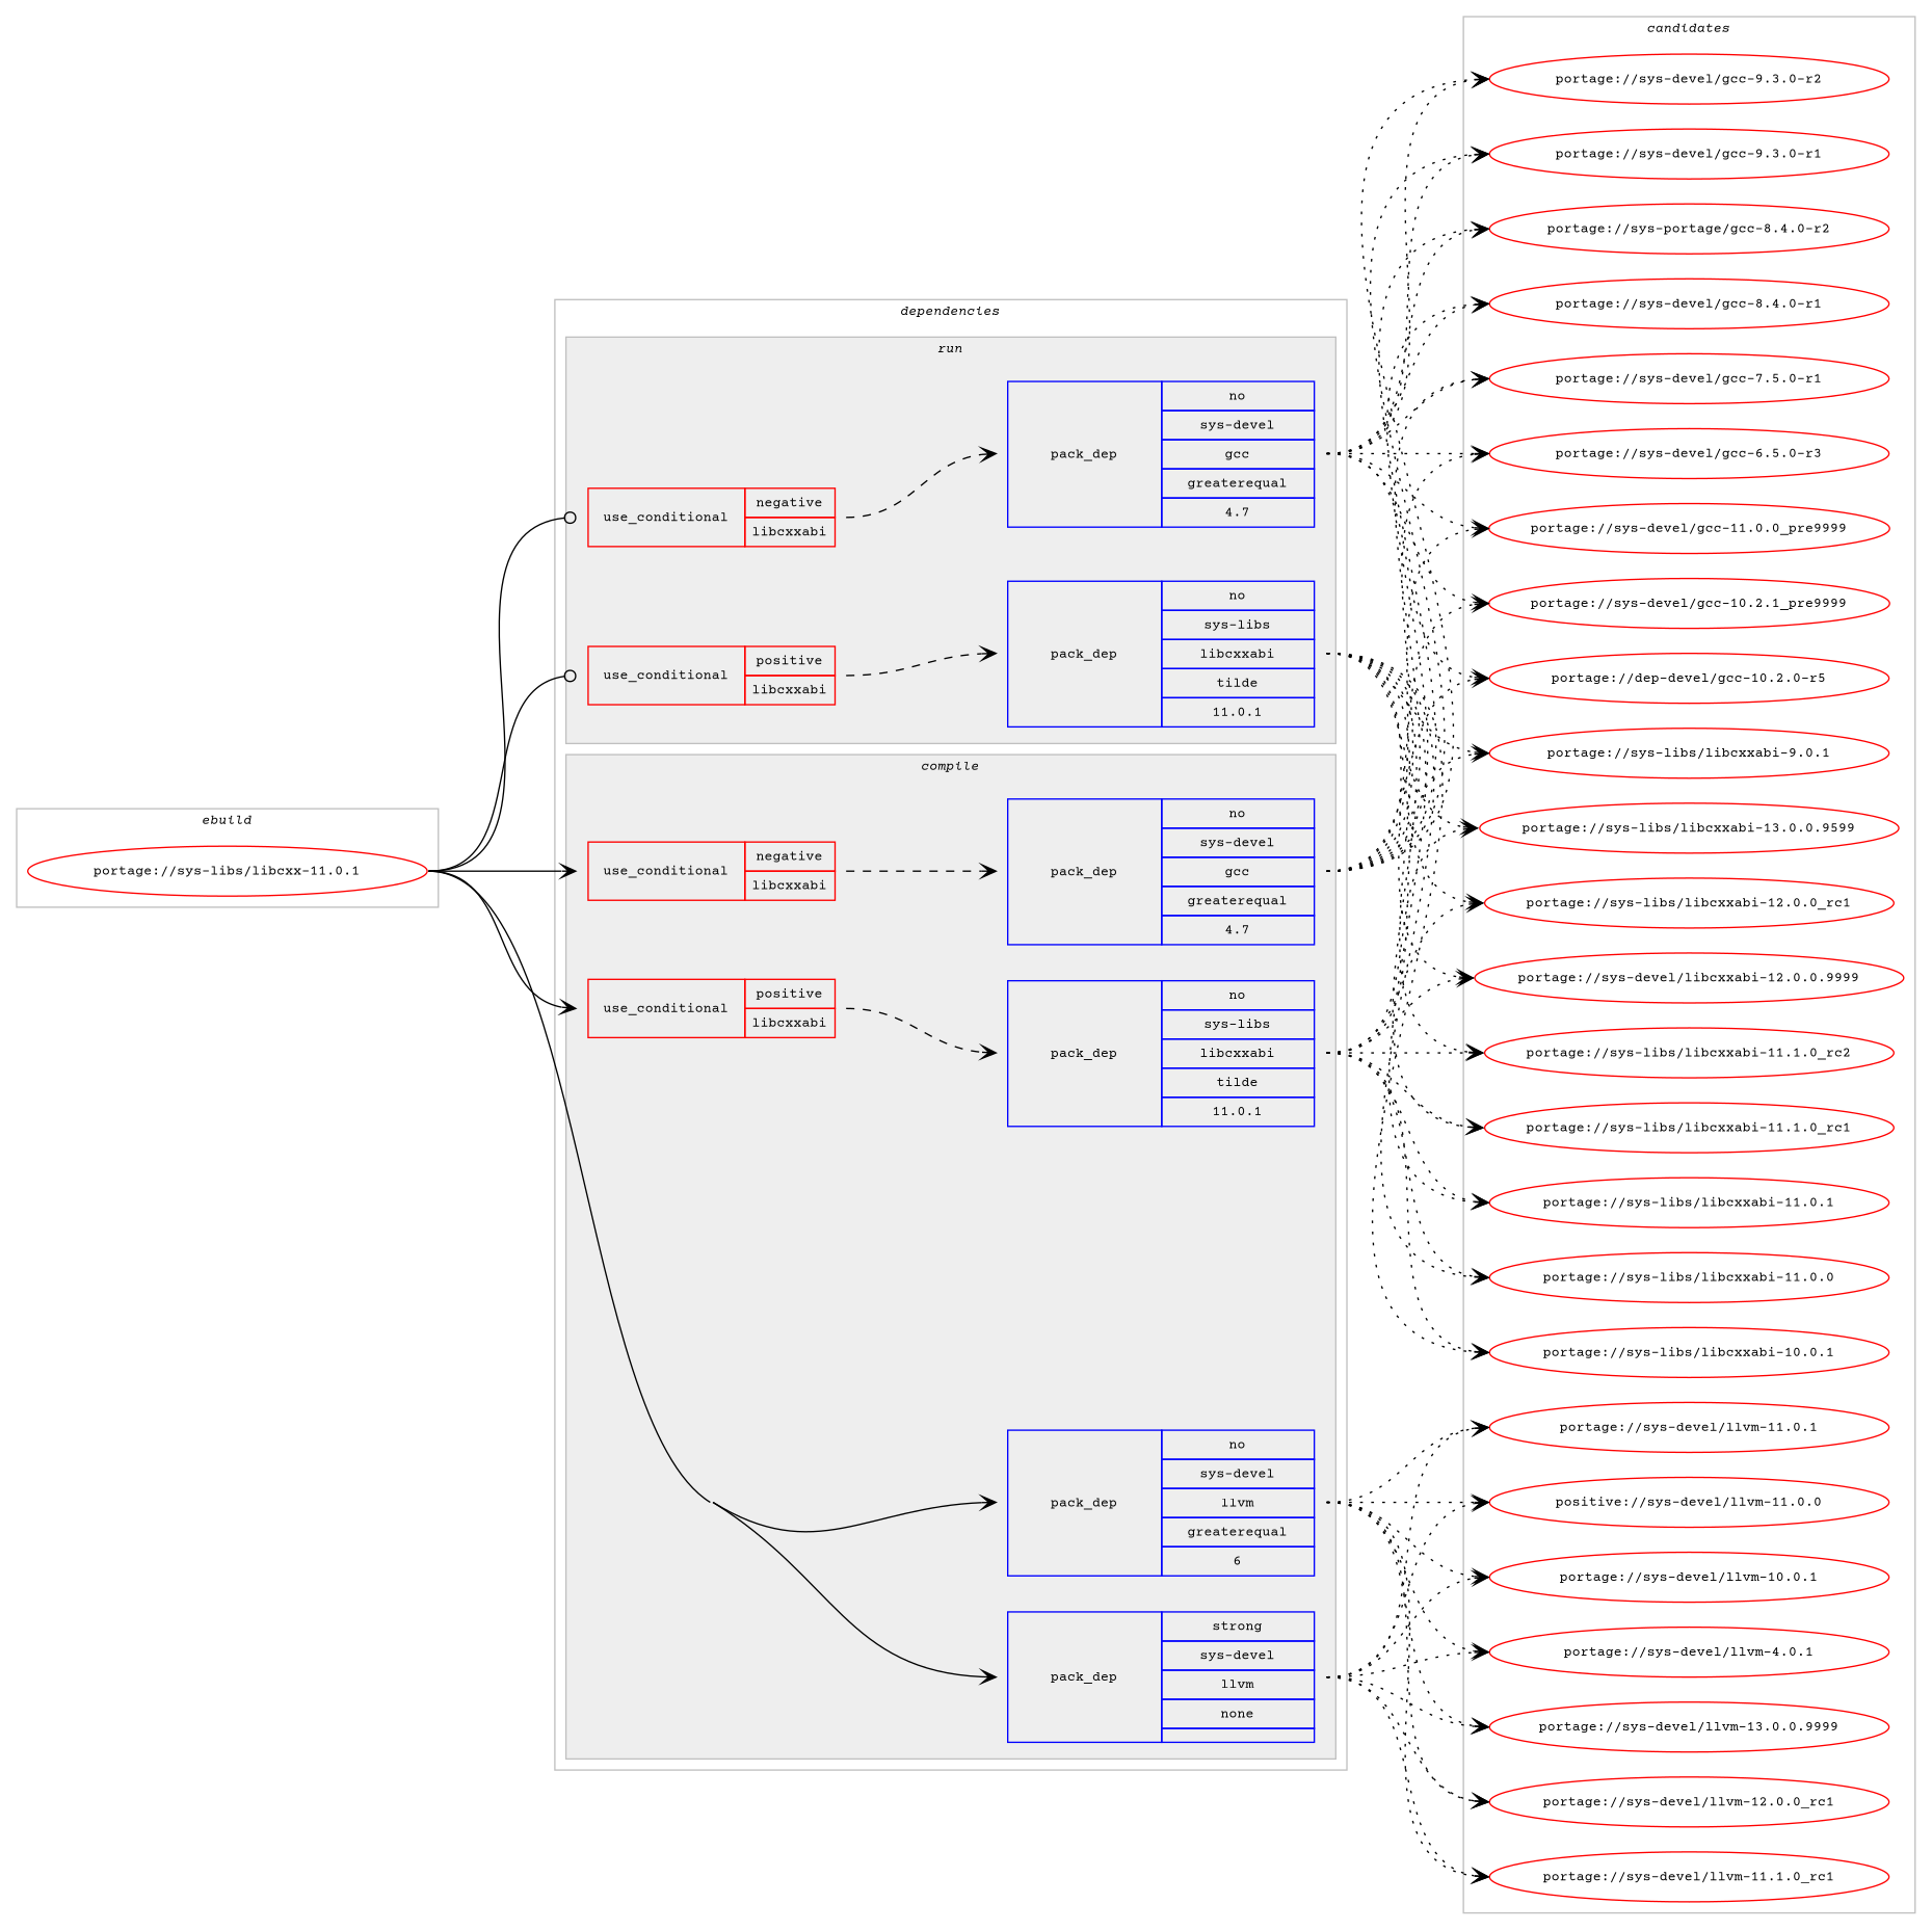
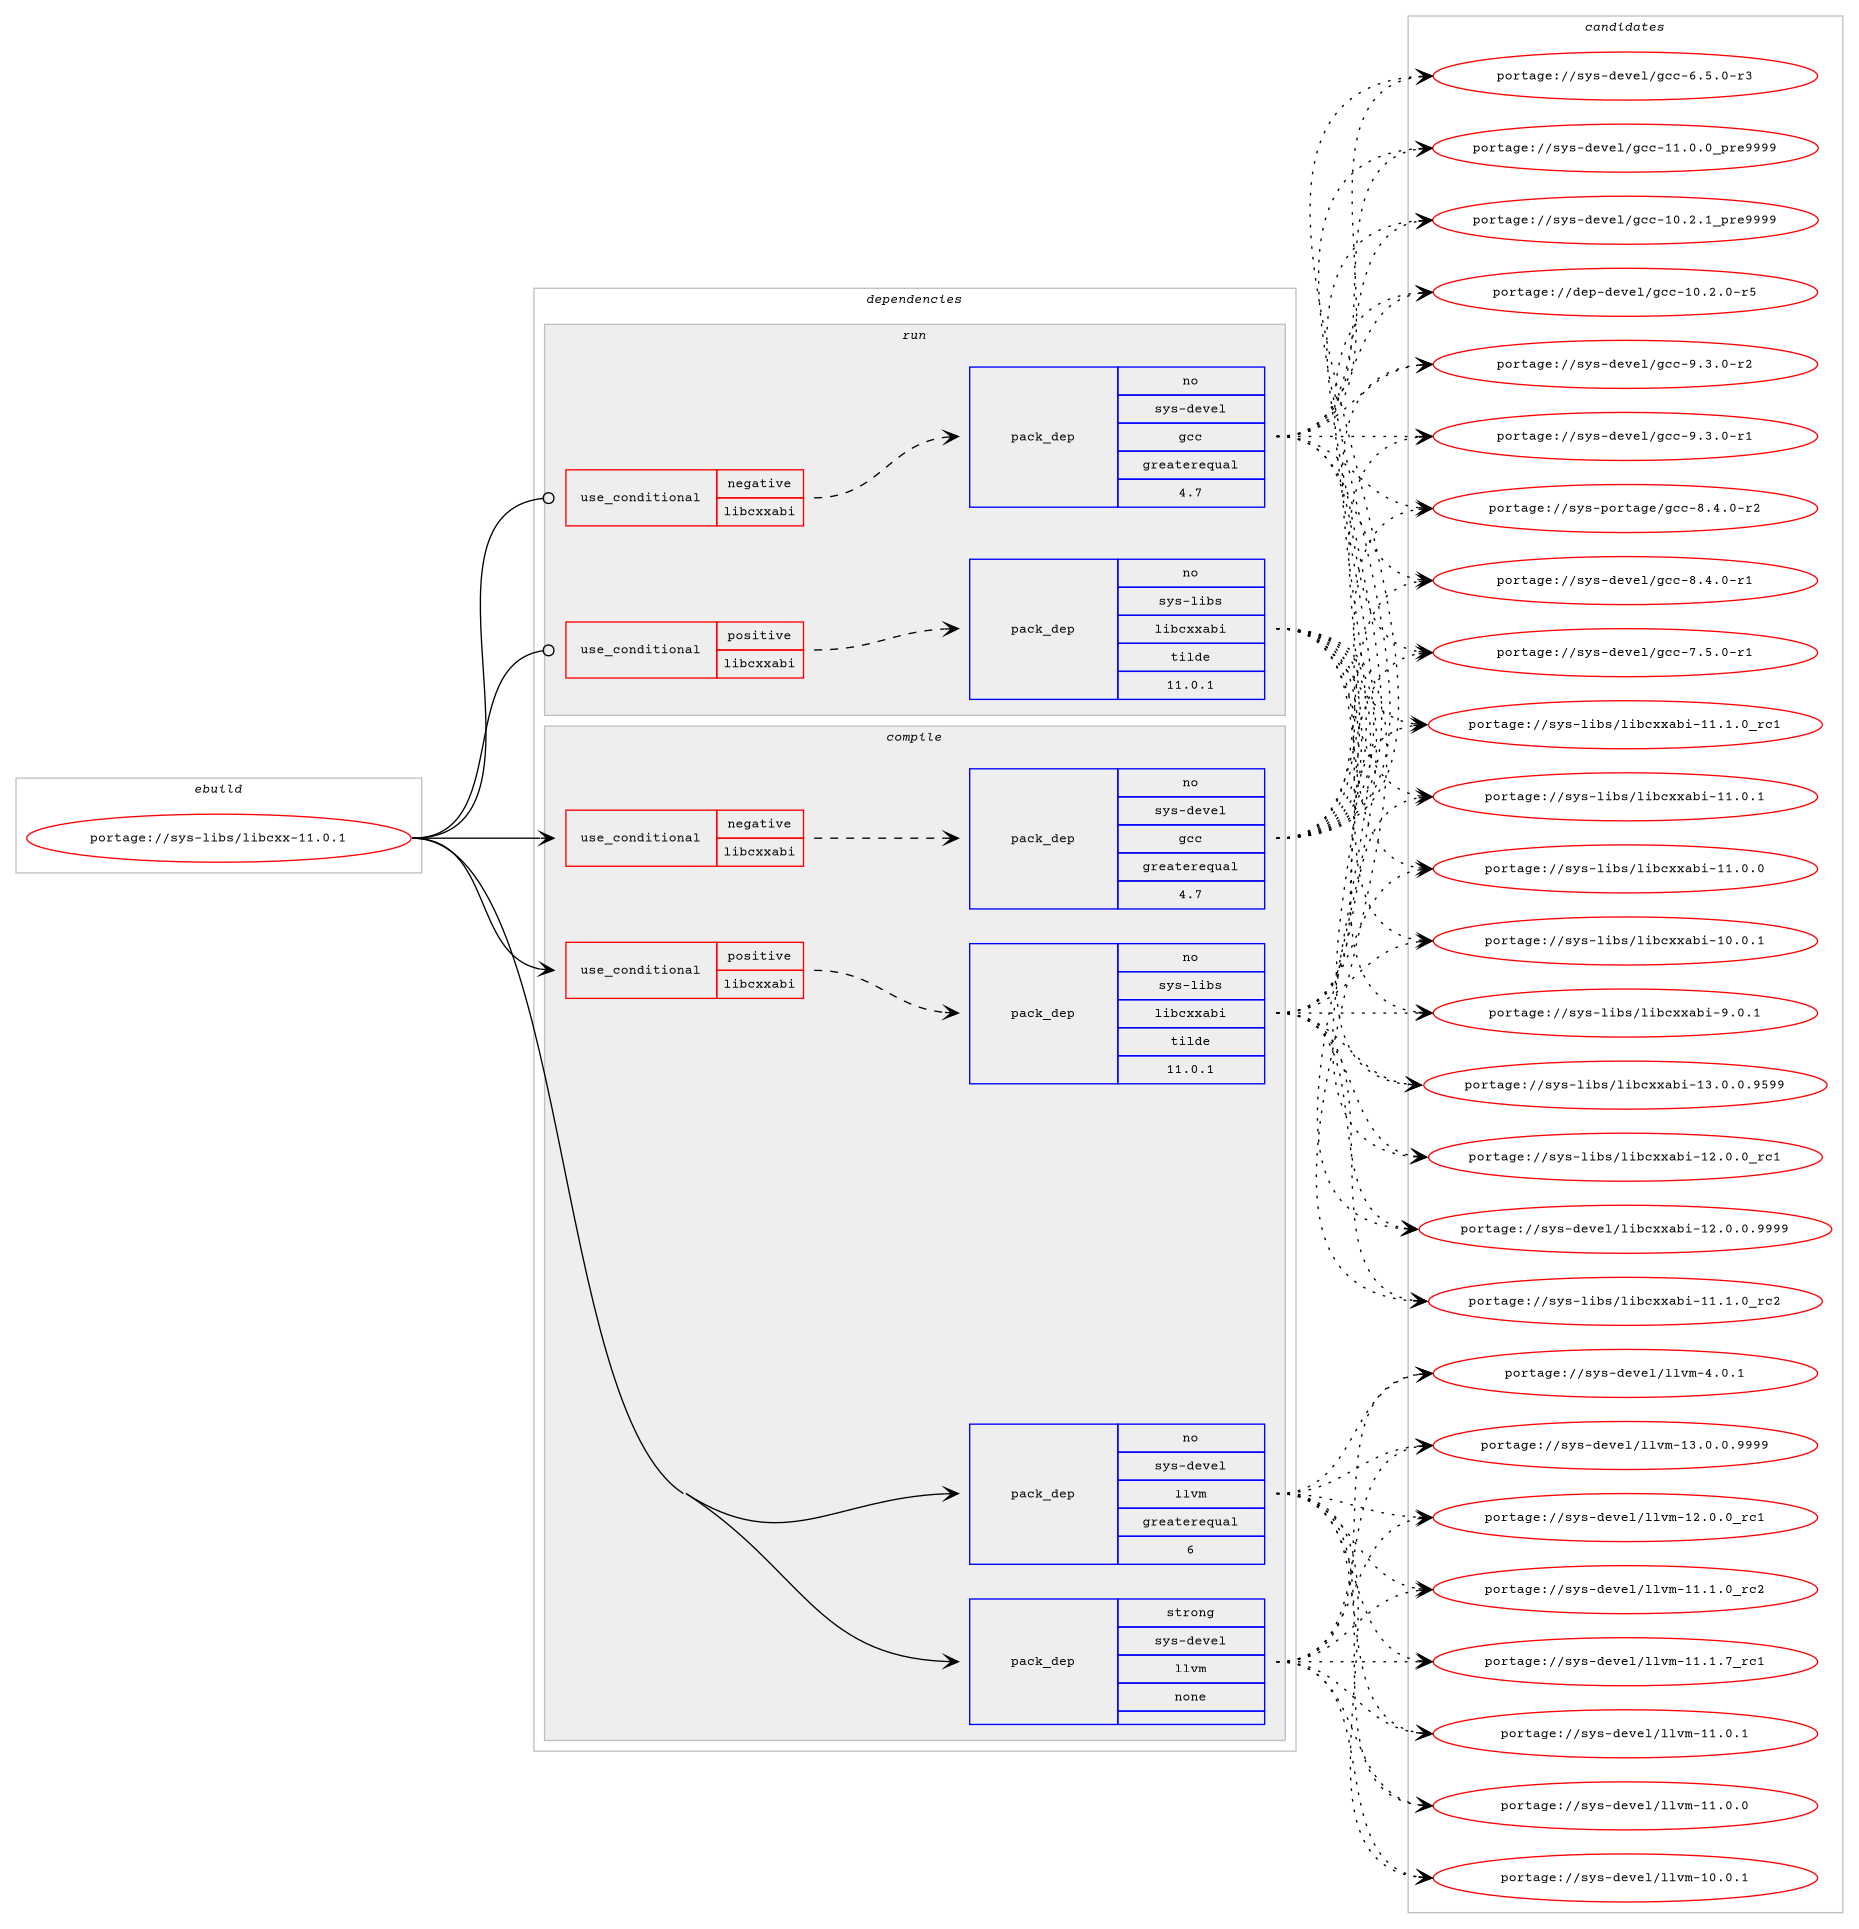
  digraph {
    compound=true
    concentrate=true
    fontname="Courier Prime"
    fontsize=10
    newrank=true
    rankdir=LR
    ranksep=1.5
    node [color=red fontname="Courier Prime" fontsize=10]
    edge [arrowhead=vee fontname="Courier Prime" headport=w style=dotted tailport=e weight=100]
    n1 [label="portage://sys-libs/libcxx-11.0.1" width=4]
    n2 [color=blue label=<<TABLE BORDER="0" CELLBORDER="1" CELLSPACING="0" CELLPADDING="4" WIDTH="220"><TR><TD ROWSPAN="6" CELLPADDING="30">pack_dep</TD></TR><TR><TD WIDTH="110">no</TD></TR><TR><TD>sys-devel</TD></TR><TR><TD>gcc</TD></TR><TR><TD>greaterequal</TD></TR><TR><TD>4.7</TD></TR></TABLE>> shape=none]
    n3 [label=<<TABLE BORDER="0" CELLBORDER="1" CELLSPACING="0" CELLPADDING="4"><TR><TD ROWSPAN="3" CELLPADDING="10">use_conditional</TD></TR><TR><TD>negative</TD></TR><TR><TD>libcxxabi</TD></TR></TABLE>> shape=none]
    n4 [color=blue label=<<TABLE BORDER="0" CELLBORDER="1" CELLSPACING="0" CELLPADDING="4" WIDTH="220"><TR><TD ROWSPAN="6" CELLPADDING="30">pack_dep</TD></TR><TR><TD WIDTH="110">no</TD></TR><TR><TD>sys-libs</TD></TR><TR><TD>libcxxabi</TD></TR><TR><TD>tilde</TD></TR><TR><TD>11.0.1</TD></TR></TABLE>> shape=none]
    n5 [label=<<TABLE BORDER="0" CELLBORDER="1" CELLSPACING="0" CELLPADDING="4"><TR><TD ROWSPAN="3" CELLPADDING="10">use_conditional</TD></TR><TR><TD>positive</TD></TR><TR><TD>libcxxabi</TD></TR></TABLE>> shape=none]
    n6 [color=blue label=<<TABLE BORDER="0" CELLBORDER="1" CELLSPACING="0" CELLPADDING="4" WIDTH="220"><TR><TD ROWSPAN="6" CELLPADDING="30">pack_dep</TD></TR><TR><TD WIDTH="110">no</TD></TR><TR><TD>sys-devel</TD></TR><TR><TD>llvm</TD></TR><TR><TD>greaterequal</TD></TR><TR><TD>6</TD></TR></TABLE>> shape=none]
    n7 [color=blue label=<<TABLE BORDER="0" CELLBORDER="1" CELLSPACING="0" CELLPADDING="4" WIDTH="220"><TR><TD ROWSPAN="6" CELLPADDING="30">pack_dep</TD></TR><TR><TD WIDTH="110">strong</TD></TR><TR><TD>sys-devel</TD></TR><TR><TD>llvm</TD></TR><TR><TD>none</TD></TR><TR><TD></TD></TR></TABLE>> shape=none]
    n8 [color=blue label=<<TABLE BORDER="0" CELLBORDER="1" CELLSPACING="0" CELLPADDING="4" WIDTH="220"><TR><TD ROWSPAN="6" CELLPADDING="30">pack_dep</TD></TR><TR><TD WIDTH="110">no</TD></TR><TR><TD>sys-devel</TD></TR><TR><TD>gcc</TD></TR><TR><TD>greaterequal</TD></TR><TR><TD>4.7</TD></TR></TABLE>> shape=none]
    n9 [label=<<TABLE BORDER="0" CELLBORDER="1" CELLSPACING="0" CELLPADDING="4"><TR><TD ROWSPAN="3" CELLPADDING="10">use_conditional</TD></TR><TR><TD>negative</TD></TR><TR><TD>libcxxabi</TD></TR></TABLE>> shape=none]
    n10 [color=blue label=<<TABLE BORDER="0" CELLBORDER="1" CELLSPACING="0" CELLPADDING="4" WIDTH="220"><TR><TD ROWSPAN="6" CELLPADDING="30">pack_dep</TD></TR><TR><TD WIDTH="110">no</TD></TR><TR><TD>sys-libs</TD></TR><TR><TD>libcxxabi</TD></TR><TR><TD>tilde</TD></TR><TR><TD>11.0.1</TD></TR></TABLE>> shape=none]
    n11 [label=<<TABLE BORDER="0" CELLBORDER="1" CELLSPACING="0" CELLPADDING="4"><TR><TD ROWSPAN="3" CELLPADDING="10">use_conditional</TD></TR><TR><TD>positive</TD></TR><TR><TD>libcxxabi</TD></TR></TABLE>> shape=none]
    n12 [label="portage://sys-devel/gcc-9.3.0-r2" width=4]
    n13 [label="portage://sys-devel/gcc-9.3.0-r1" width=4]
    n14 [label="portage://sys-portage/gcc-8.4.0-r2" width=4]
    n15 [label="portage://sys-devel/gcc-8.4.0-r1" width=4]
    n16 [label="portage://sys-devel/gcc-7.5.0-r1" width=4]
    n17 [label="portage://sys-devel/gcc-6.5.0-r3" width=4]
    n18 [label="portage://sys-devel/gcc-11.0.0_pre9999" width=4]
    n19 [label="portage://sys-devel/gcc-10.2.1_pre9999" width=4]
    n20 [label="portage://dep-devel/gcc-10.2.0-r5" width=4]
    n21 [label="portage://sys-libs/libcxxabi-9.0.1" width=4]
    n22 [label="portage://sys-libs/libcxxabi-13.0.0.9599" width=4]
    n23 [label="portage://sys-libs/libcxxabi-12.0.0_rc1" width=4]
    n24 [label="portage://sys-devel/libcxxabi-12.0.0.9999" width=4]
    n25 [label="portage://sys-libs/libcxxabi-11.1.0_rc2" width=4]
    n26 [label="portage://sys-libs/libcxxabi-11.1.0_rc1" width=4]
    n27 [label="portage://sys-libs/libcxxabi-11.0.1" width=4]
    n28 [label="portage://sys-libs/libcxxabi-11.0.0" width=4]
    n29 [label="portage://sys-libs/libcxxabi-10.0.1" width=4]
    n30 [label="portage://sys-devel/llvm-4.0.1" width=4]
    n31 [label="portage://sys-devel/llvm-13.0.0.9999" width=4]
    n32 [label="portage://sys-devel/llvm-12.0.0_rc1" width=4]
-   n34 [label="portage://sys-devel/llvm-11.1.0_rc1" width=4]
+   n33 [label="portage://sys-devel/llvm-11.1.0_rc2" width=4]
+   n34 [label="portage://sys-devel/llvm-11.1.7_rc1" width=4]
    n35 [label="portage://sys-devel/llvm-11.0.1" width=4]
-   n36 [label="positive://sys-devel/llvm-11.0.0" width=4]
+   n36 [label="portage://sys-devel/llvm-11.0.0" width=4]
    n37 [label="portage://sys-devel/llvm-10.0.1" width=4]
    subgraph cluster_1 {
      color=gray
      label=<<i>ebuild</i>>
      n1
    }
    subgraph cluster_2 {
      color=gray
      label=<<i>dependencies</i>>
      subgraph cluster_3 {
        color=gray
        fillcolor="#eeeeee"
        label=<<i>compile</i>>
        style=filled
        subgraph sub_4 {
          color=gray
          fillcolor="#eeeeee"
          label=<<i>compile</i>>
          style=filled
          n3
          subgraph sub_5 {
            color=gray
            fillcolor="#eeeeee"
            label=<<i>compile</i>>
            style=filled
            n2
          }
        }
        subgraph sub_6 {
          color=gray
          fillcolor="#eeeeee"
          label=<<i>compile</i>>
          style=filled
          n5
          subgraph sub_7 {
            color=gray
            fillcolor="#eeeeee"
            label=<<i>compile</i>>
            style=filled
            n4
          }
        }
        subgraph sub_8 {
          color=gray
          fillcolor="#eeeeee"
          label=<<i>compile</i>>
          style=filled
          n6
        }
        subgraph sub_9 {
          color=gray
          fillcolor="#eeeeee"
          label=<<i>compile</i>>
          style=filled
          n7
        }
      }
      subgraph cluster_10 {
        color=gray
        fillcolor="#eeeeee"
        label=<<i>compile and run</i>>
        style=filled
      }
      subgraph cluster_11 {
        color=gray
        fillcolor="#eeeeee"
        label=<<i>run</i>>
        style=filled
        subgraph sub_12 {
          color=gray
          fillcolor="#eeeeee"
          label=<<i>run</i>>
          style=filled
          n9
          subgraph sub_13 {
            color=gray
            fillcolor="#eeeeee"
            label=<<i>run</i>>
            style=filled
            n8
          }
        }
        subgraph sub_14 {
          color=gray
          fillcolor="#eeeeee"
          label=<<i>run</i>>
          style=filled
          n11
          subgraph sub_15 {
            color=gray
            fillcolor="#eeeeee"
            label=<<i>run</i>>
            style=filled
            n10
          }
        }
      }
    }
    subgraph cluster_16 {
      color=gray
      label=<<i>candidates</i>>
      rank=same
      subgraph sub_17 {
        color=black
        label=<<i>candidates</i>>
        nodesep=1
        rank=same
        n12
        n13
        n14
        n15
        n16
        n17
        n18
        n19
        n20
      }
      subgraph sub_18 {
        color=black
        label=<<i>candidates</i>>
        nodesep=1
        rank=same
        n21
        n22
        n23
        n24
        n25
        n26
        n27
        n28
        n29
      }
      subgraph sub_19 {
        color=black
        label=<<i>candidates</i>>
        nodesep=1
        rank=same
        n30
        n31
        n32
+       n33
        n34
        n35
        n36
        n37
      }
      subgraph sub_20 {
        color=black
        label=<<i>candidates</i>>
        nodesep=1
        rank=same
        n30
        n31
        n32
+       n33
        n34
        n35
        n36
        n37
      }
      subgraph sub_21 {
        color=black
        label=<<i>candidates</i>>
        nodesep=1
        rank=same
        n12
        n13
        n14
        n15
        n16
        n17
        n18
        n19
        n20
      }
      subgraph sub_22 {
        color=black
        label=<<i>candidates</i>>
        nodesep=1
        rank=same
        n21
        n22
        n23
        n24
        n25
        n26
        n27
        n28
        n29
      }
    }
    n1 -> n3 [style=solid weight=20]
    n1 -> n5 [style=solid weight=20]
    n1 -> n6 [style=solid weight=20]
    n1 -> n7 [style=solid weight=20]
    n1 -> n9 [arrowhead=odot style=solid weight=20]
    n1 -> n11 [arrowhead=odot style=solid weight=20]
    n2 -> n12
    n2 -> n13
    n2 -> n14
    n2 -> n15
    n2 -> n16
    n2 -> n17
    n2 -> n18
    n2 -> n19
    n2 -> n20
    n3 -> n2 [style=dashed weight=20]
    n4 -> n21
    n4 -> n22
    n4 -> n23
    n4 -> n24
    n4 -> n25
    n4 -> n26
    n4 -> n27
    n4 -> n28
    n4 -> n29
    n5 -> n4 [style=dashed weight=20]
    n6 -> n30
    n6 -> n31
    n6 -> n32
+   n6 -> n33
    n6 -> n34
    n6 -> n35
    n6 -> n36
    n6 -> n37
    n7 -> n30
    n7 -> n31
    n7 -> n32
+   n7 -> n33
    n7 -> n34
    n7 -> n35
    n7 -> n36
    n7 -> n37
    n8 -> n12
    n8 -> n13
    n8 -> n14
    n8 -> n15
    n8 -> n16
    n8 -> n17
    n8 -> n18
    n8 -> n19
    n8 -> n20
    n9 -> n8 [style=dashed weight=20]
    n10 -> n21
    n10 -> n22
    n10 -> n23
    n10 -> n24
    n10 -> n25
    n10 -> n26
    n10 -> n27
    n10 -> n28
    n10 -> n29
    n11 -> n10 [style=dashed weight=20]
  }
